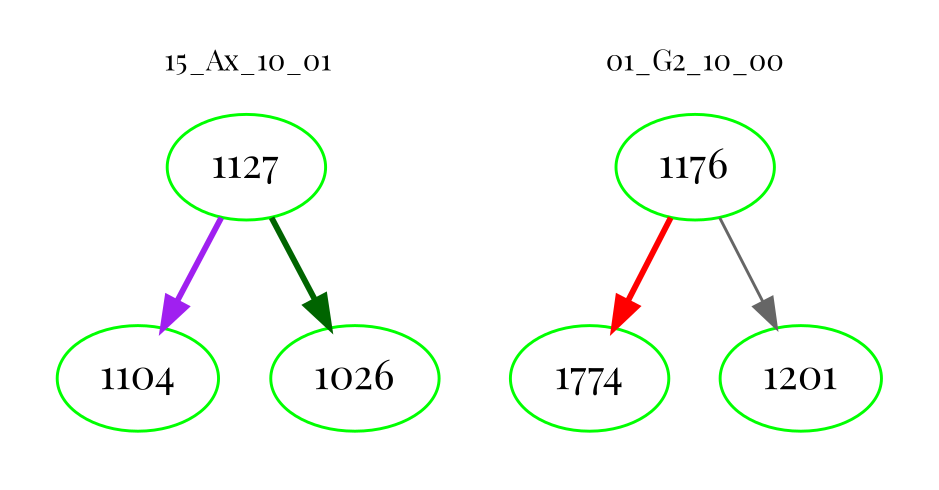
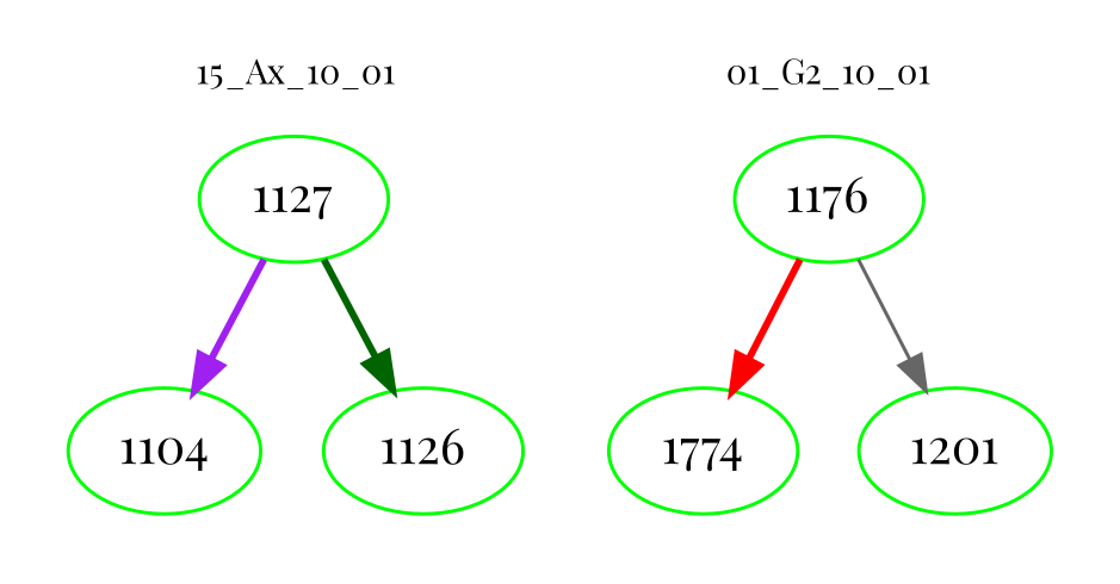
  digraph {
    fontname="Playfair Display"
    node [color=green fontname="Playfair Display"]
    edge [fontname="Playfair Display" style=bold]
    n1 [label=1127]
    n2 [label=1104]
-   n3 [label=1026]
+   n3 [label=1126]
    n4 [label=1176]
    n5 [label=1774]
    n6 [label=1201]
    subgraph cluster_1 {
      color=white
      fontsize=10
      label="15_Ax_10_01"
      n1
      n2
      n3
    }
    subgraph cluster_2 {
      color=white
      fontsize=10
-     label="01_G2_10_00"
+     label="01_G2_10_01"
      n4
      n5
      n6
    }
    n1 -> n2 [color=purple]
    n1 -> n3 [color=darkgreen]
    n4 -> n5 [color=red]
    n4 -> n6 [color=gray40 style=solid]
  }
